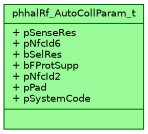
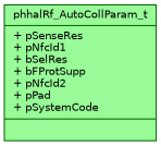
  digraph {
-   n1 [color=darkgreen fillcolor=palegreen fontcolor=black fontname=Helvetica fontsize=10 height=0.2 label="{phhalRf_AutoCollParam_t\n|+ pSenseRes\l+ pNfcId6\l+ bSelRes\l+ bFProtSupp\l+ pNfcId2\l+ pPad\l+ pSystemCode\l|}" shape=record style=filled width=0.4]
+   n1 [color=darkgreen fillcolor=palegreen fontcolor=black fontname=Helvetica fontsize=10 height=0.2 label="{phhalRf_AutoCollParam_t\n|+ pSenseRes\l+ pNfcId1\l+ bSelRes\l+ bFProtSupp\l+ pNfcId2\l+ pPad\l+ pSystemCode\l|}" shape=record style=filled width=0.4]
  }
